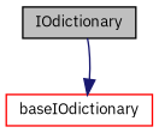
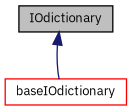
  digraph {
    fontname="IBM Plex Sans"
    node [fontname="IBM Plex Sans" fontsize=10 shape=record]
    n1 [color=black fillcolor=grey75 fontcolor=black height=0.2 label=IOdictionary style=filled width=0.4]
    n2 [color=red height=0.2 label=baseIOdictionary width=0.4]
-   n2 -> n1 [color=midnightblue dir=back fontname="IBM Plex Sans" fontsize=10 labelfontname=Helvetica labelfontsize=10 style=solid]
+   n1 -> n2 [color=midnightblue dir=back fontname="IBM Plex Sans" fontsize=10 labelfontname=Helvetica labelfontsize=10 style=solid]
  }
